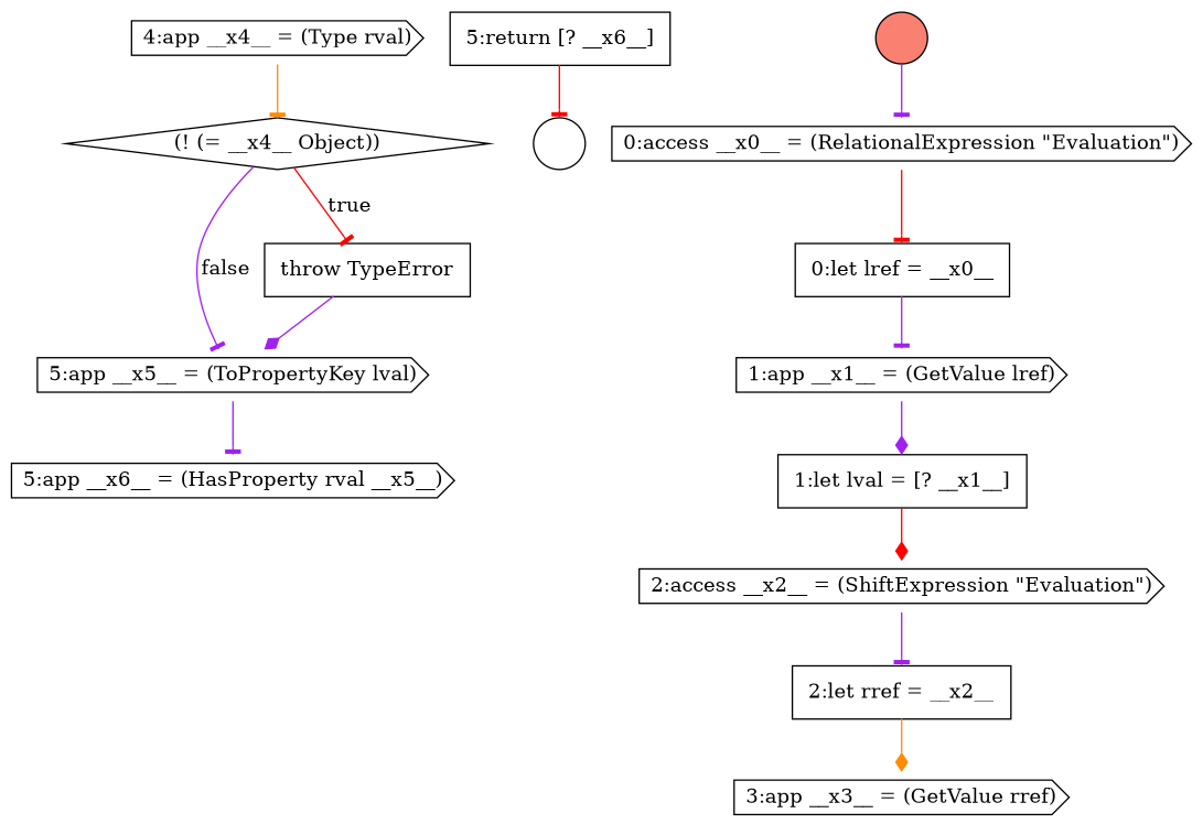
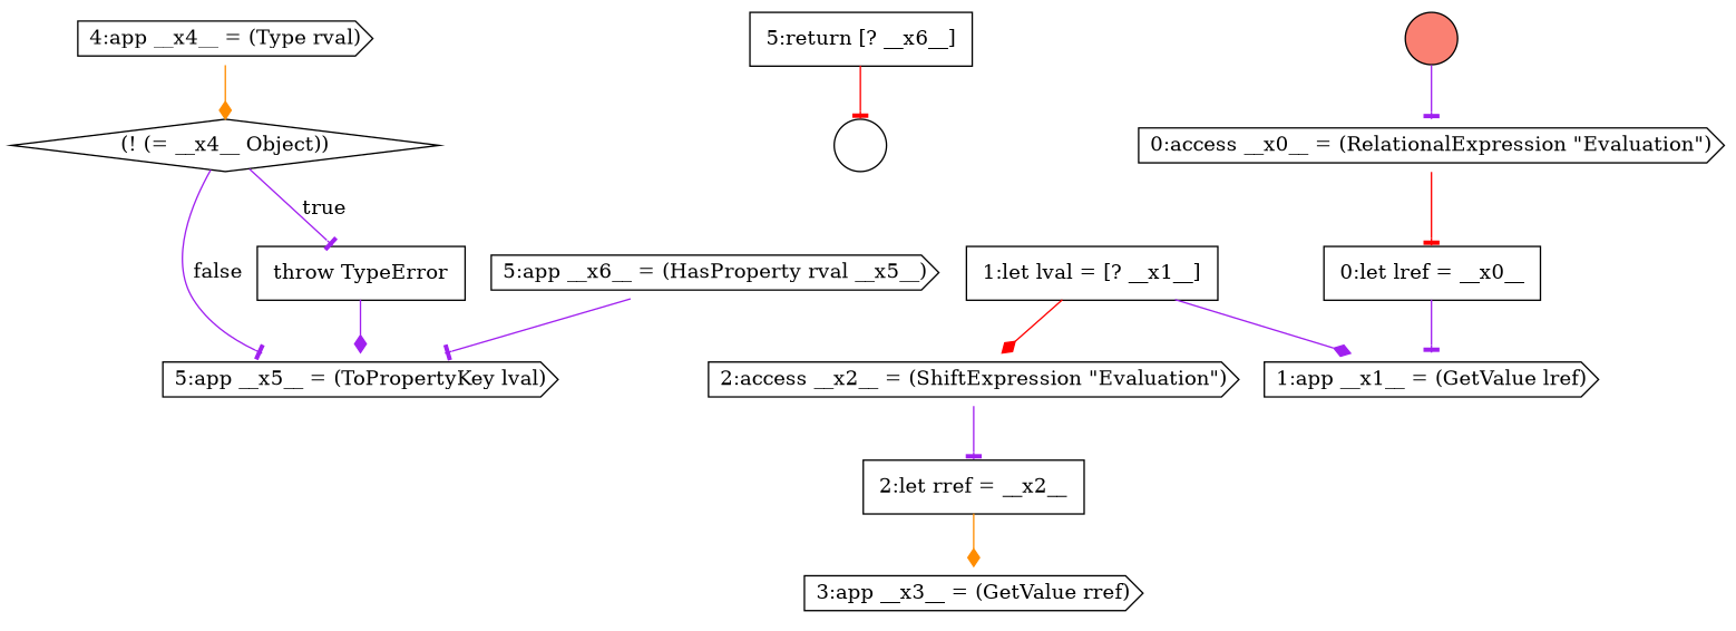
  digraph {
    node [color=black fillcolor=white shape=cds style=filled]
    edge [arrowhead=tee color=purple]
    n1 [label=<<font color="black">4:app __x4__ = (Type rval)</font>>]
    n2 [label=<<font color="black">(! (= __x4__ Object))</font>> shape=diamond]
    n3 [label=<<font color="black">5:app __x5__ = (ToPropertyKey lval)</font>>]
    n4 [label=<<font color="black">     <table border="0" cellborder="1" cellspacing="0" cellpadding="10">       <tr><td align="left">throw TypeError</td></tr>     </table>   </font>> margin=0 shape=none]
    n5 [label=<<font color="black">5:app __x6__ = (HasProperty rval __x5__)</font>>]
    n6 [label=" " shape=circle]
    n7 [label=<<font color="black">2:access __x2__ = (ShiftExpression &quot;Evaluation&quot;)</font>>]
    n8 [label=<<font color="black">     <table border="0" cellborder="1" cellspacing="0" cellpadding="10">       <tr><td align="left">2:let rref = __x2__</td></tr>     </table>   </font>> margin=0 shape=none]
    n9 [label=<<font color="black">3:app __x3__ = (GetValue rref)</font>>]
    n10 [label=<<font color="black">     <table border="0" cellborder="1" cellspacing="0" cellpadding="10">       <tr><td align="left">0:let lref = __x0__</td></tr>     </table>   </font>> margin=0 shape=none]
    n11 [label=<<font color="black">1:app __x1__ = (GetValue lref)</font>>]
    n12 [label=<<font color="black">     <table border="0" cellborder="1" cellspacing="0" cellpadding="10">       <tr><td align="left">1:let lval = [? __x1__]</td></tr>     </table>   </font>> margin=0 shape=none]
    n13 [fillcolor=salmon label=" " shape=circle]
    n14 [label=<<font color="black">0:access __x0__ = (RelationalExpression &quot;Evaluation&quot;)</font>>]
    n15 [label=<<font color="black">     <table border="0" cellborder="1" cellspacing="0" cellpadding="10">       <tr><td align="left">5:return [? __x6__]</td></tr>     </table>   </font>> margin=0 shape=none]
-   n1 -> n2 [color=darkorange]
+   n1 -> n2 [arrowhead=diamond color=darkorange]
    n2 -> n3 [label=<<font color="black">false</font>>]
-   n2 -> n4 [color=red label=<<font color="black">true</font>>]
-   n3 -> n5
+   n2 -> n4 [label=<<font color="black">true</font>>]
+   n5 -> n3
    n4 -> n3 [arrowhead=diamond]
    n7 -> n8
    n8 -> n9 [arrowhead=diamond color=darkorange]
    n10 -> n11
-   n11 -> n12 [arrowhead=diamond]
+   n12 -> n11 [arrowhead=diamond]
    n12 -> n7 [arrowhead=diamond color=red]
    n13 -> n14
    n14 -> n10 [color=red]
    n15 -> n6 [color=red]
  }
